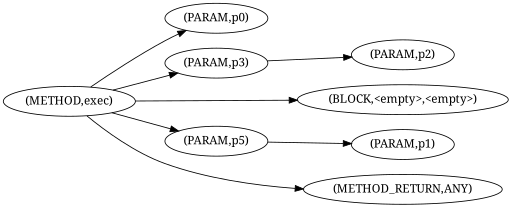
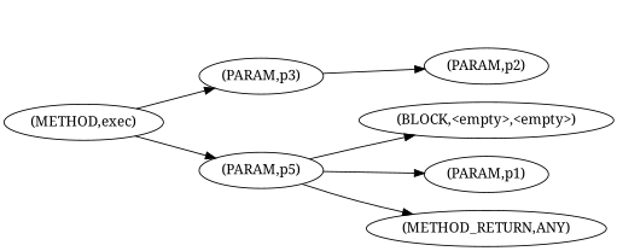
  digraph {
    fontname="Noto Serif"
    rankdir=LR
    node [fontname="Noto Serif"]
    edge [fontname="Noto Serif"]
    n1 [label=<(METHOD,exec)>]
-   n2 [label=<(PARAM,p0)>]
    n3 [label=<(PARAM,p3)>]
    n4 [label=<(PARAM,p5)>]
    n5 [label=<(BLOCK,&lt;empty&gt;,&lt;empty&gt;)>]
    n6 [label=<(METHOD_RETURN,ANY)>]
    n7 [label=<(PARAM,p1)>]
    n8 [label=<(PARAM,p2)>]
-   n1 -> n2
    n1 -> n3
    n1 -> n4
-   n1 -> n5
-   n1 -> n6
+   n4 -> n5
+   n4 -> n6
    n3 -> n8
    n4 -> n7
  }
